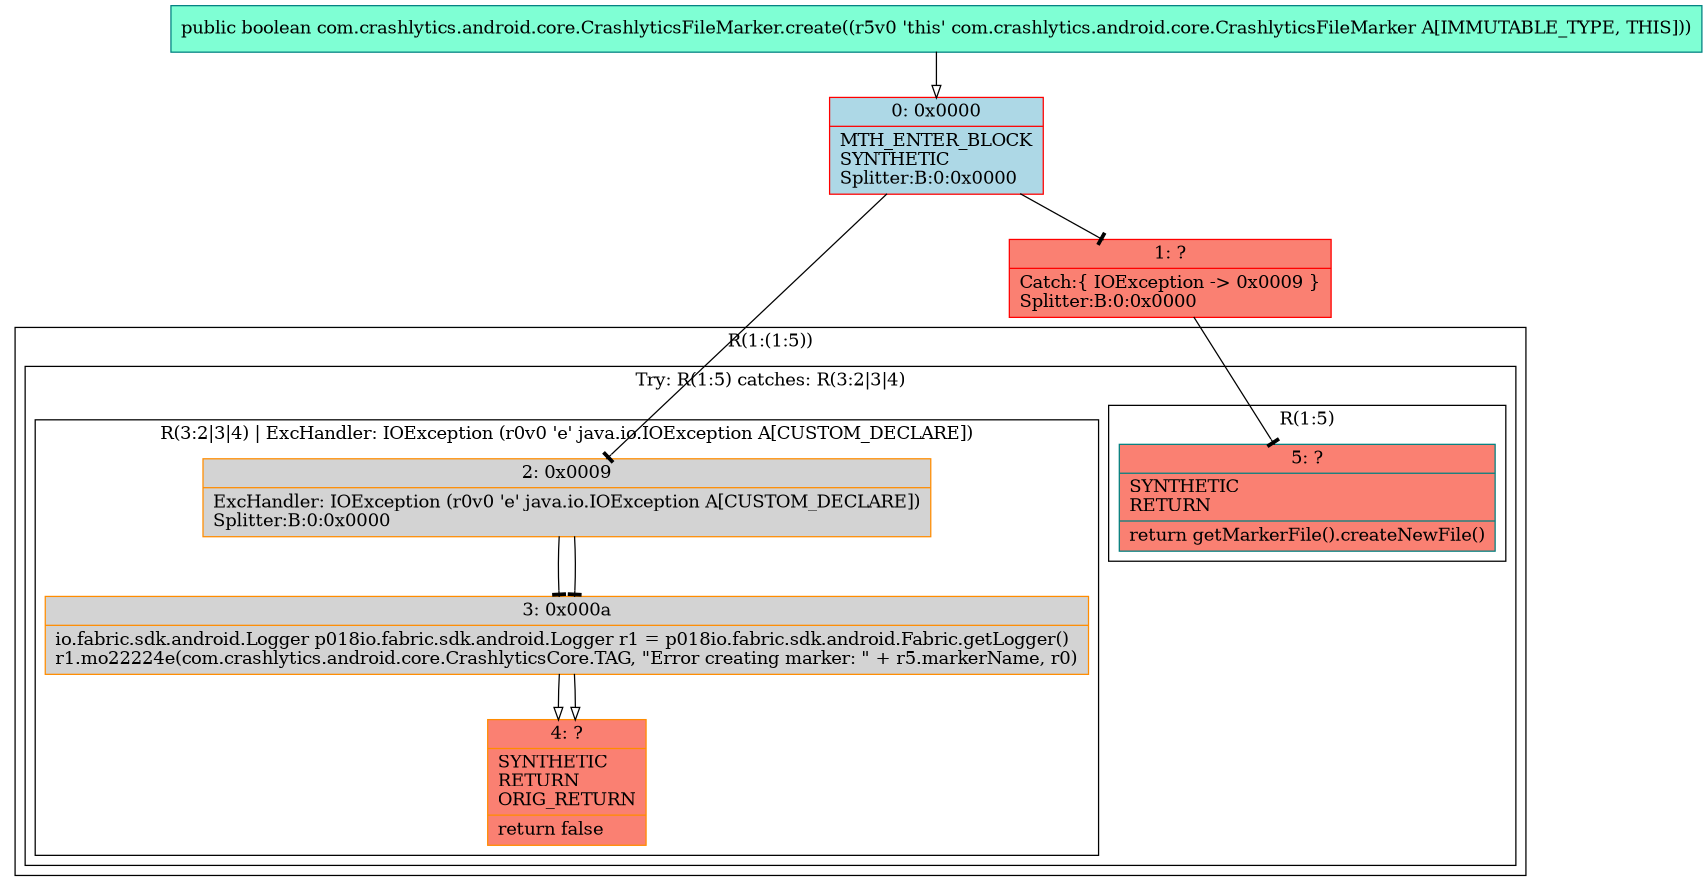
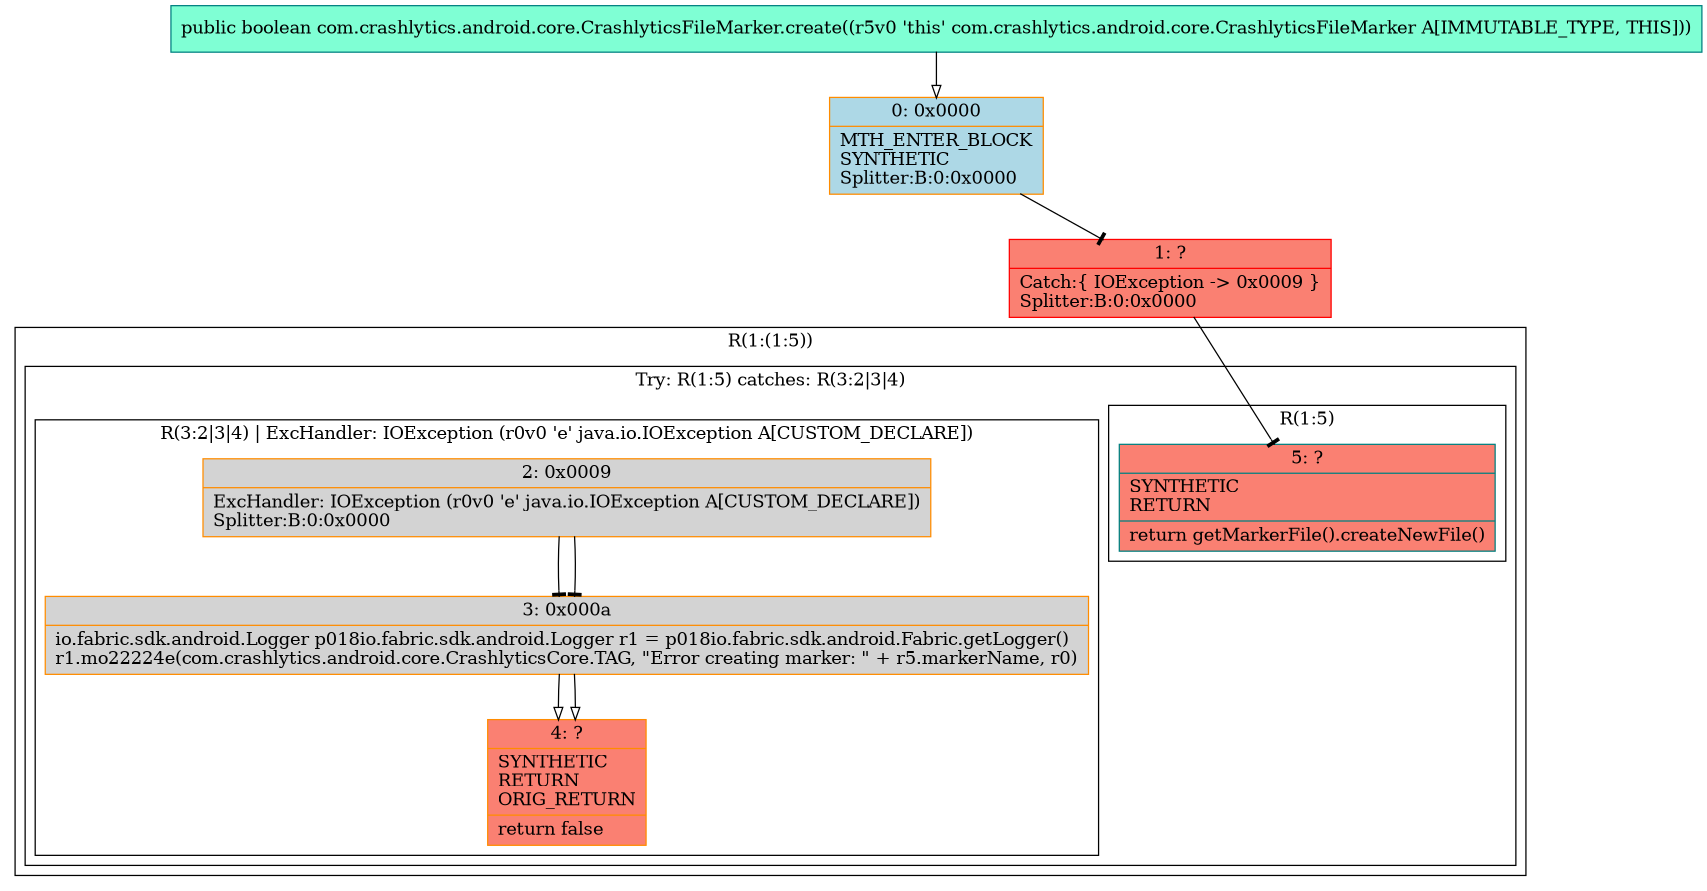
  digraph {
    node [color=darkorange fillcolor=salmon shape=record style=filled]
    edge [arrowhead=tee]
    n1 [color=teal label="{5\:\ ?|SYNTHETIC\lRETURN\l|return getMarkerFile().createNewFile()\l}"]
    n2 [fillcolor=lightgrey label="{2\:\ 0x0009|ExcHandler: IOException (r0v0 'e' java.io.IOException A[CUSTOM_DECLARE])\lSplitter:B:0:0x0000\l}"]
    n3 [fillcolor=lightgrey label="{3\:\ 0x000a|io.fabric.sdk.android.Logger p018io.fabric.sdk.android.Logger r1 = p018io.fabric.sdk.android.Fabric.getLogger()\lr1.mo22224e(com.crashlytics.android.core.CrashlyticsCore.TAG, \"Error creating marker: \" + r5.markerName, r0)\l}"]
    n4 [label="{4\:\ ?|SYNTHETIC\lRETURN\lORIG_RETURN\l|return false\l}"]
-   n5 [color=red fillcolor=lightblue label="{0\:\ 0x0000|MTH_ENTER_BLOCK\lSYNTHETIC\lSplitter:B:0:0x0000\l}"]
+   n5 [fillcolor=lightblue label="{0\:\ 0x0000|MTH_ENTER_BLOCK\lSYNTHETIC\lSplitter:B:0:0x0000\l}"]
    n6 [color=red label="{1\:\ ?|Catch:\{ IOException \-\> 0x0009 \}\lSplitter:B:0:0x0000\l}"]
    n7 [color=teal fillcolor=aquamarine label="{public boolean com.crashlytics.android.core.CrashlyticsFileMarker.create((r5v0 'this' com.crashlytics.android.core.CrashlyticsFileMarker A[IMMUTABLE_TYPE, THIS])) }"]
    subgraph cluster_1 {
      label="R(1:(1:5))"
      subgraph cluster_2 {
        label="Try: R(1:5) catches: R(3:2|3|4)"
        subgraph cluster_3 {
          label="R(1:5)"
          n1
        }
        subgraph cluster_4 {
          label="R(3:2|3|4) | ExcHandler: IOException (r0v0 'e' java.io.IOException A[CUSTOM_DECLARE])\l"
          n2
          n3
          n4
        }
      }
    }
    subgraph cluster_5 {
      label="R(3:2|3|4) | ExcHandler: IOException (r0v0 'e' java.io.IOException A[CUSTOM_DECLARE])\l"
    }
    n2 -> n3
    n2 -> n3
    n3 -> n4 [arrowhead=onormal]
    n3 -> n4 [arrowhead=onormal]
-   n5 -> n2
    n5 -> n6
    n6 -> n1
    n7 -> n5 [arrowhead=onormal]
  }
